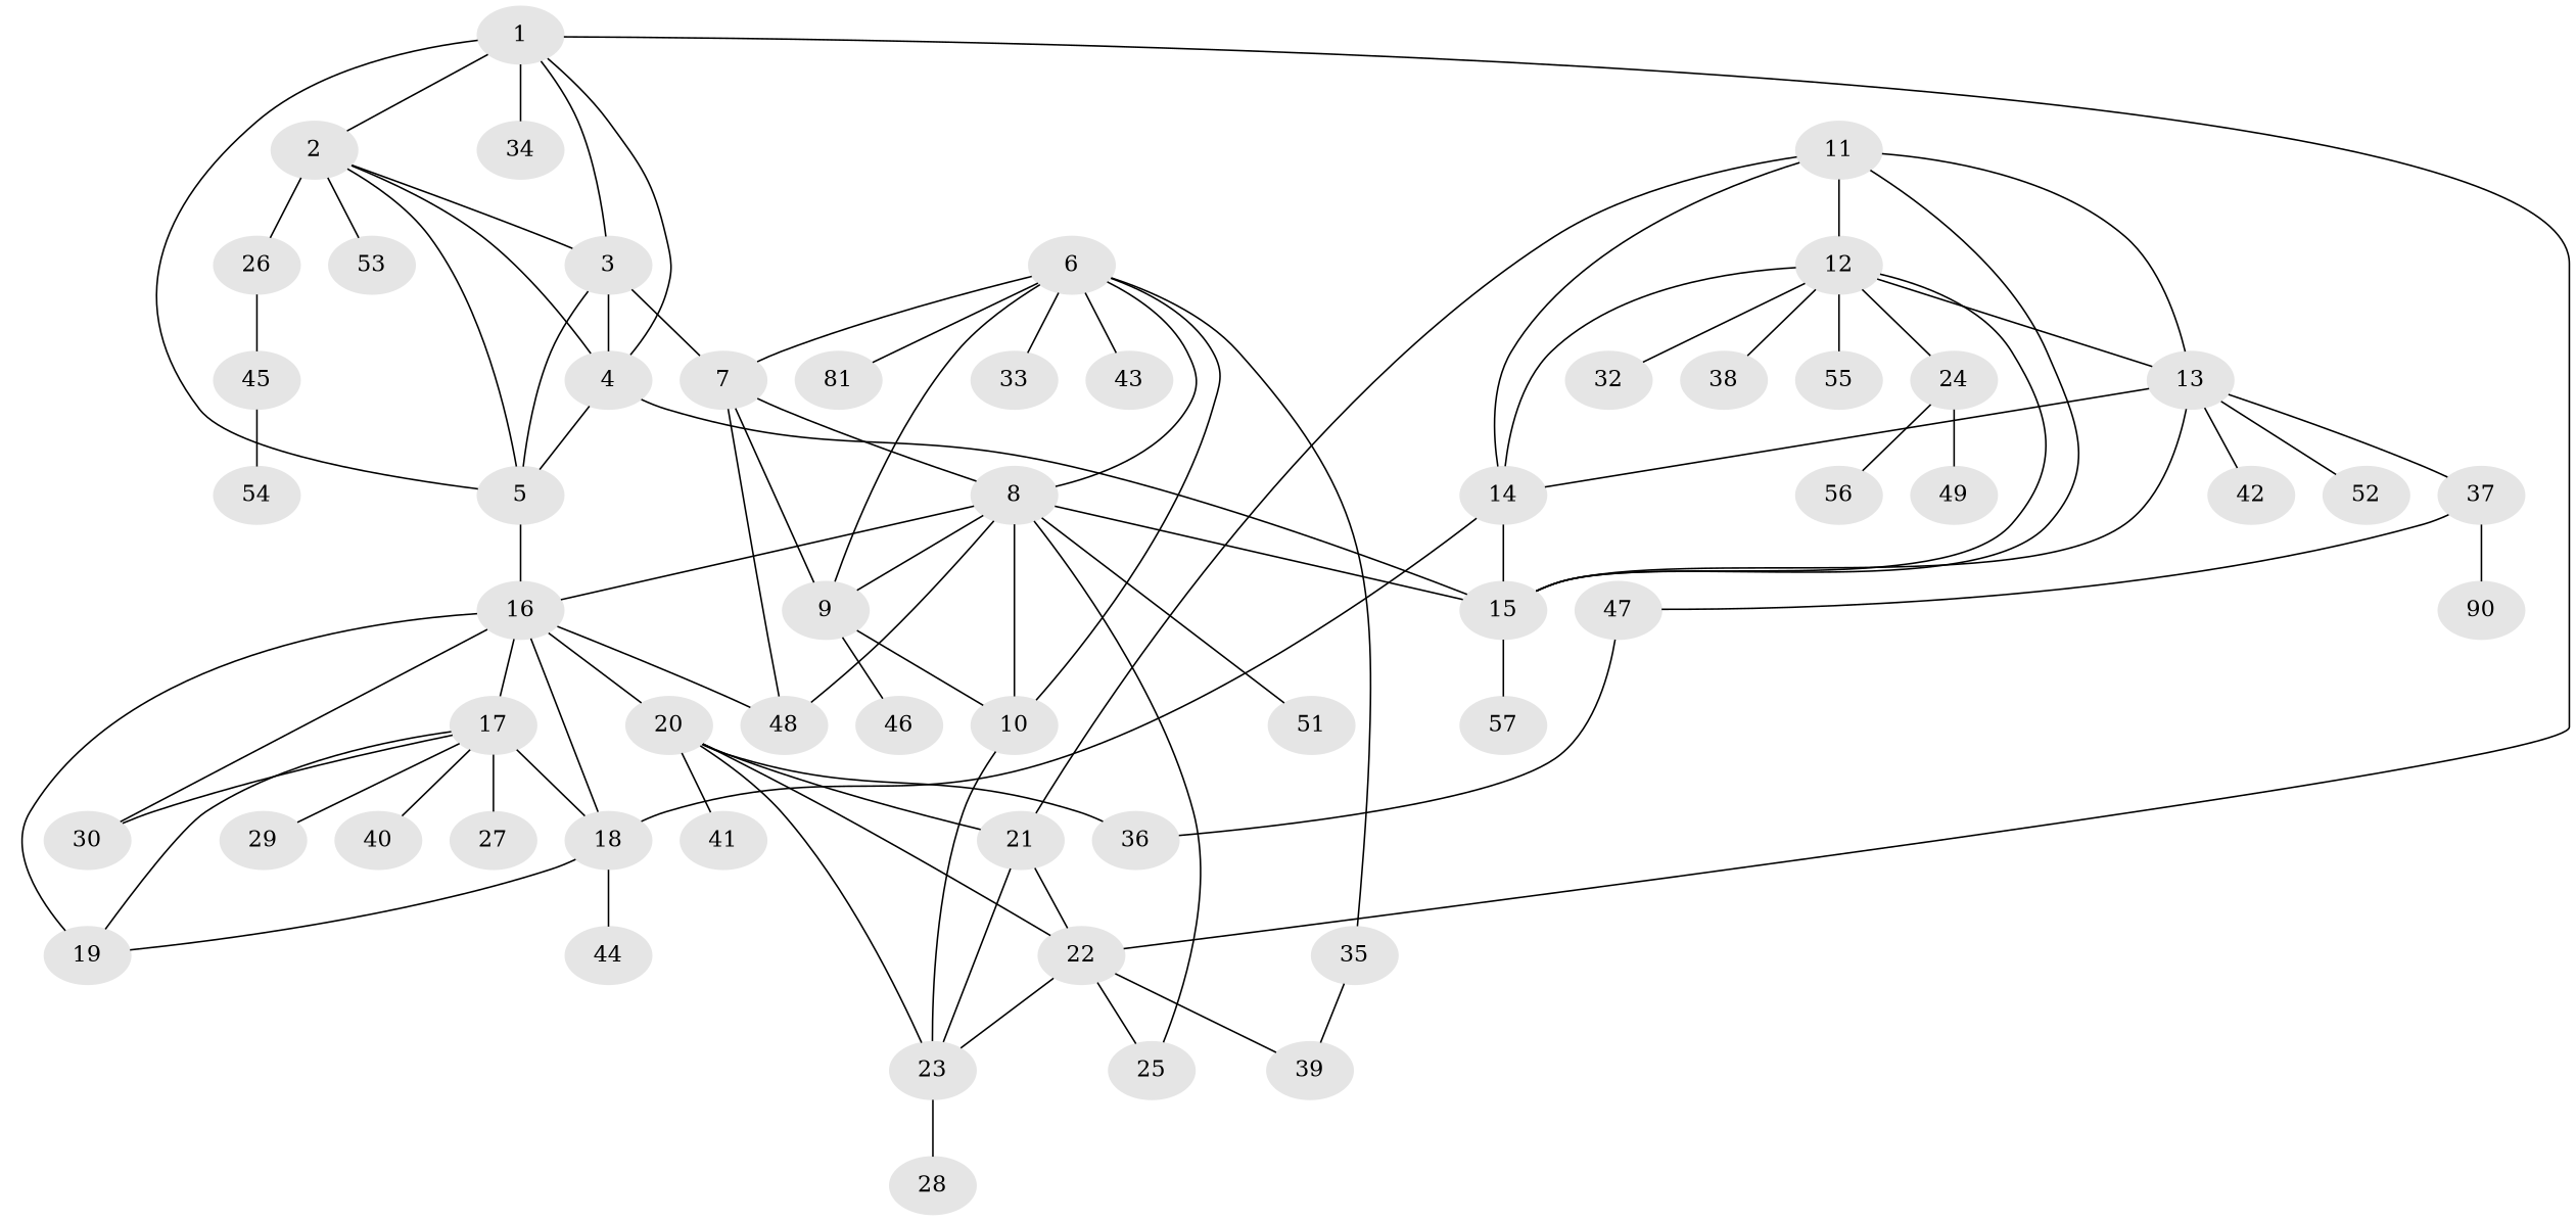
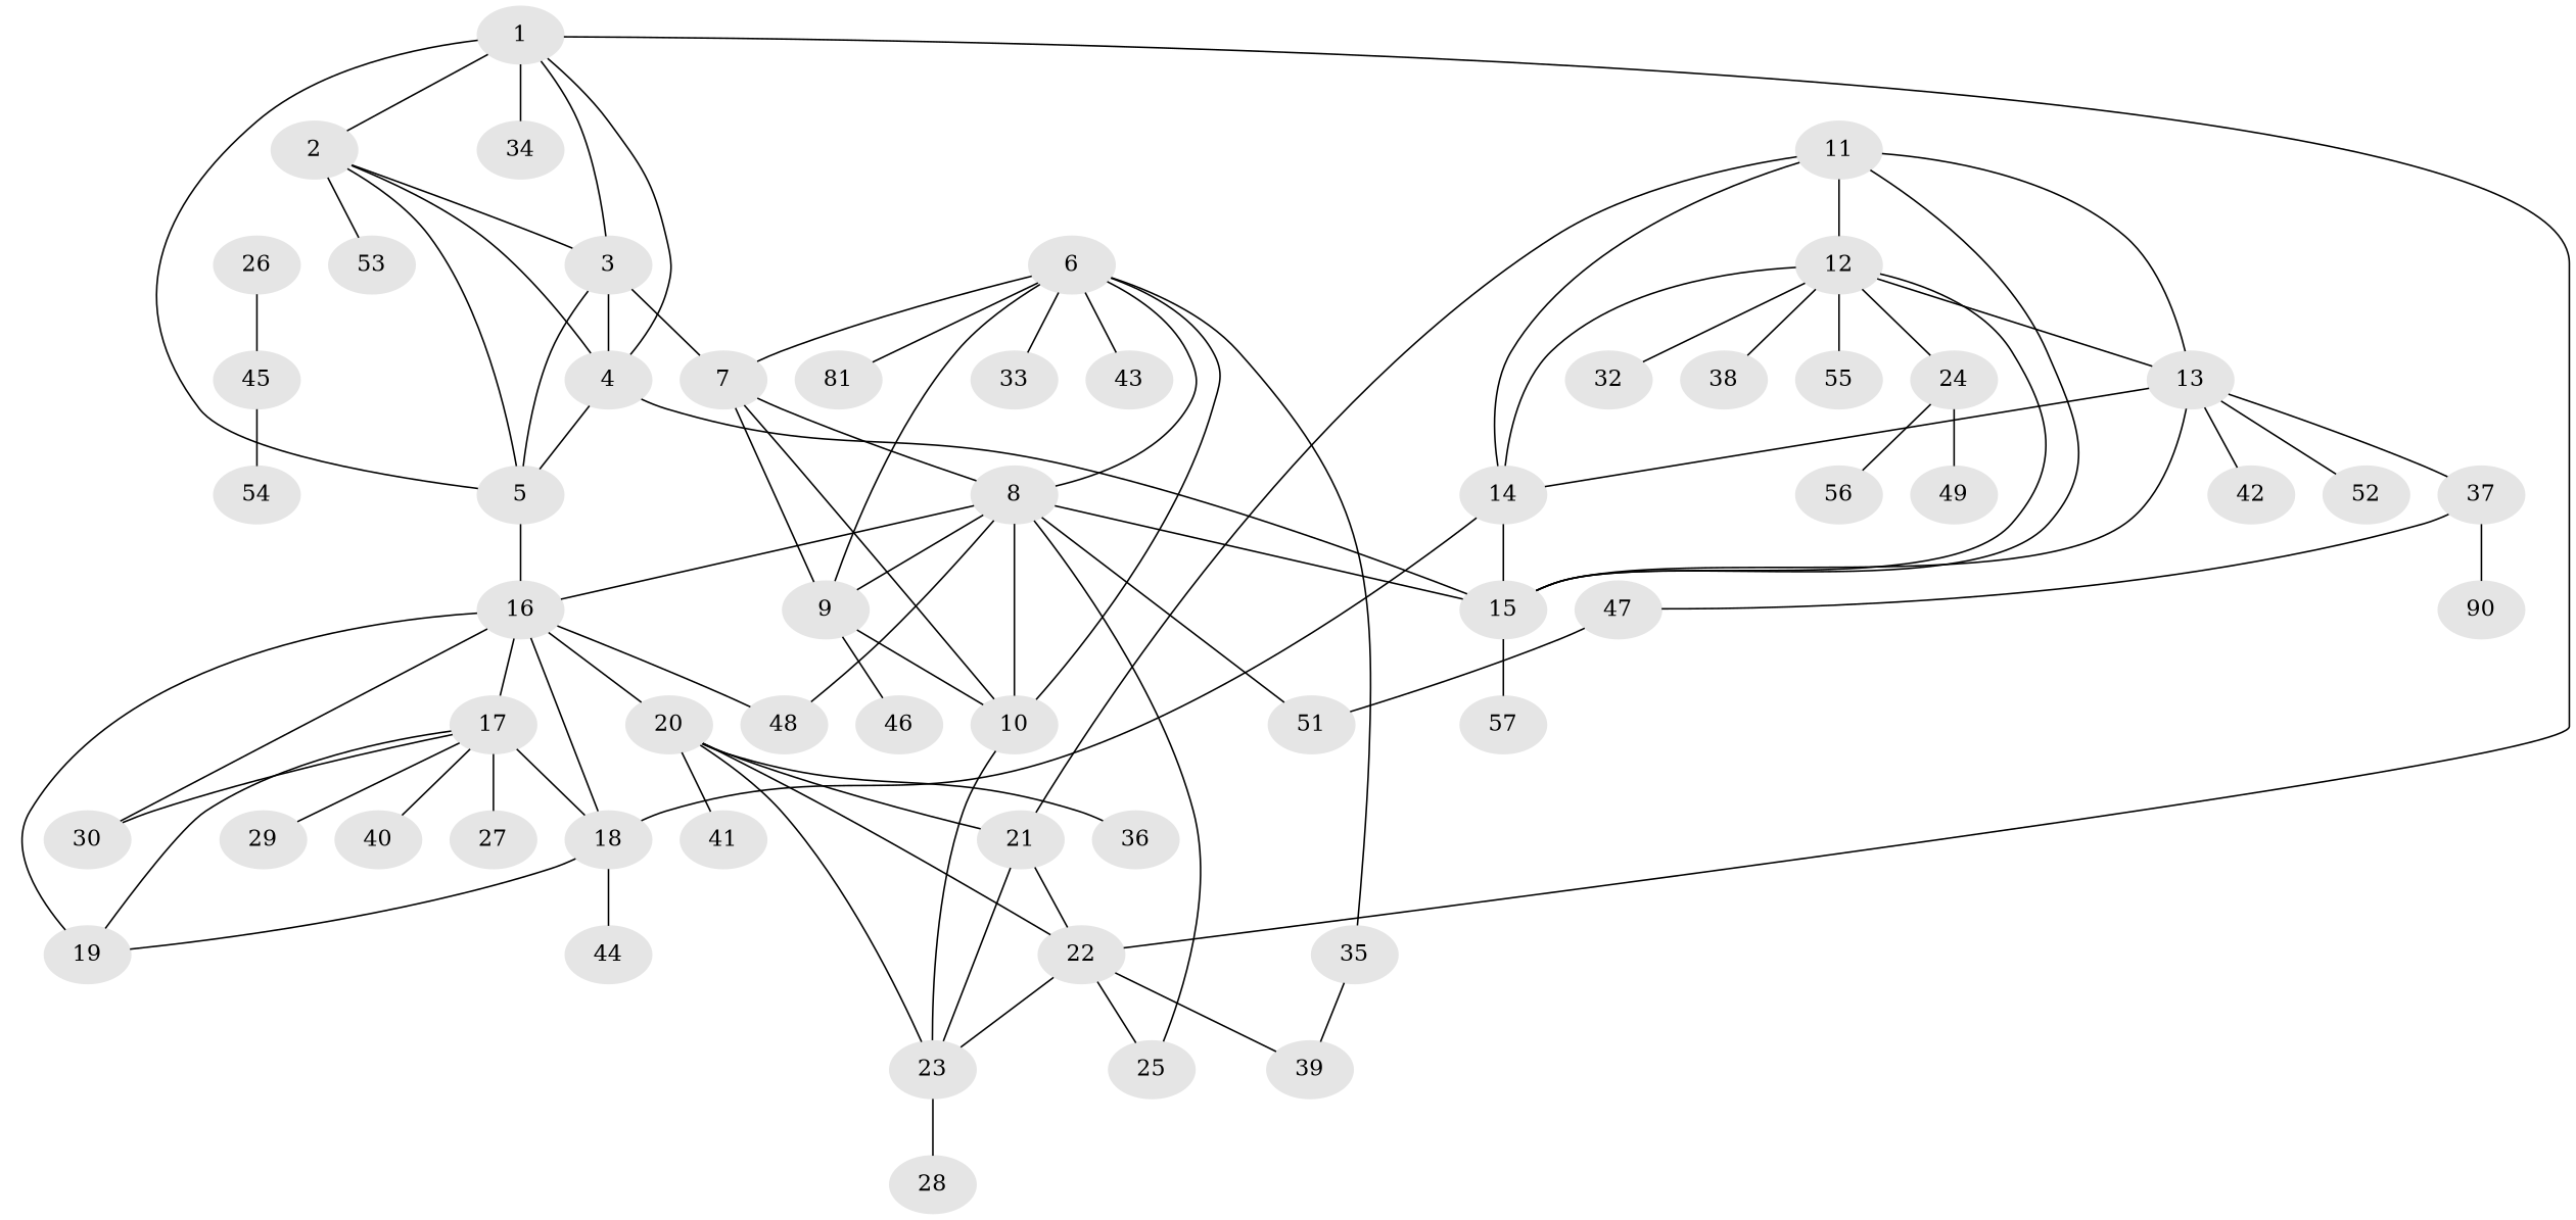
  graph {
    node [color=gray90 style=filled]
    edge [weight=1.0]
    1
    2
    3
    4
    5
    22
    34
    26
    53
    7
    15
    16
    25
    23
    39
    45
    8
    9
    10
    57
    48
    18
    17
    19
    20
    30
    6
    n28 [label=81]
    33
    35
    43
    51
    46
    28
    11
    12
    13
    14
    21
    24
    32
    38
    55
    37
    42
    52
    49
    56
    47
    n50 [label=90]
    44
    27
    29
    40
    36
    41
    54
    1 -- 2
    1 -- 3
    1 -- 4
    1 -- 5
    1 -- 22
    1 -- 34 [weight=2.0]
    2 -- 3
    2 -- 4
    2 -- 5
-   2 -- 26 [weight=5.0]
    2 -- 53
    3 -- 4
    3 -- 5
    3 -- 7
    4 -- 5 [weight=2.0]
    4 -- 15
    5 -- 16
    22 -- 25
    22 -- 23
    22 -- 39
    26 -- 45
    7 -- 8
    7 -- 9
-   7 -- 48
+   7 -- 10
    15 -- 57
    16 -- 48
    16 -- 18 [weight=2.0]
    16 -- 17 [weight=2.0]
    16 -- 19 [weight=2.0]
    16 -- 20
    16 -- 30
    23 -- 28
    45 -- 54
    8 -- 15
    8 -- 16
    8 -- 25
    8 -- 9
    8 -- 10
    8 -- 48 [weight=3.0]
    8 -- 51
    9 -- 10 [weight=6.0]
    9 -- 46
    10 -- 23
    18 -- 19
    18 -- 44 [weight=2.0]
    17 -- 18
    17 -- 19
    17 -- 30
    17 -- 27 [weight=6.0]
    17 -- 29
    17 -- 40
    20 -- 22 [weight=2.0]
    20 -- 23 [weight=2.0]
    20 -- 21 [weight=2.0]
    20 -- 36
    20 -- 41 [weight=2.0]
    6 -- 7
    6 -- 8
    6 -- 9
    6 -- 10
    6 -- n28
    6 -- 33
    6 -- 35
    6 -- 43
    35 -- 39
    11 -- 15
    11 -- 12
    11 -- 13
    11 -- 14
    11 -- 21
    12 -- 15
    12 -- 13
    12 -- 14
    12 -- 24
    12 -- 32
    12 -- 38
    12 -- 55
    13 -- 15
    13 -- 14
    13 -- 37
    13 -- 42
    13 -- 52
    14 -- 15
    14 -- 18
    21 -- 22
    21 -- 23
    24 -- 49
    24 -- 56
    37 -- 47
    37 -- n50
-   47 -- 36
+   47 -- 51
  }
